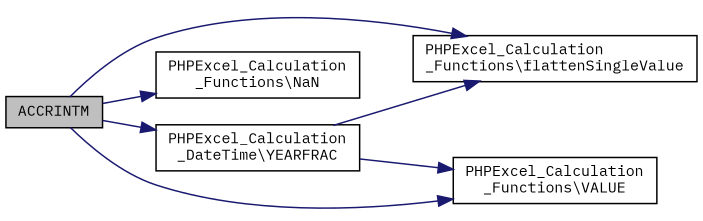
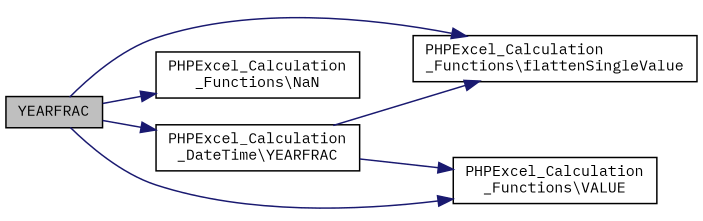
  digraph {
    rankdir=LR
    fontname="IBM Plex Mono"
    node [color=black fillcolor=white fontname="IBM Plex Mono" fontsize=10 shape=record style=filled]
    edge [color=midnightblue fontname="IBM Plex Mono" fontsize=10 labelfontname=Helvetica labelfontsize=10 style=solid]
-   n1 [fillcolor=grey75 fontcolor=black height=0.2 label=ACCRINTM width=0.4]
+   n1 [fillcolor=grey75 fontcolor=black height=0.2 label=YEARFRAC width=0.4]
    n2 [height=0.2 label="PHPExcel_Calculation\l_Functions\\flattenSingleValue" width=0.4]
    Node8 [height=0.2 label="PHPExcel_Calculation\l_Functions\\NaN" width=0.4]
    n4 [height=0.2 label="PHPExcel_Calculation\l_DateTime\\YEARFRAC" width=0.4]
    n5 [height=0.2 label="PHPExcel_Calculation\l_Functions\\VALUE" width=0.4]
    n1 -> n2
    n1 -> Node8
    n1 -> n4
    n1 -> n5
    n4 -> n2
    n4 -> n5
  }
